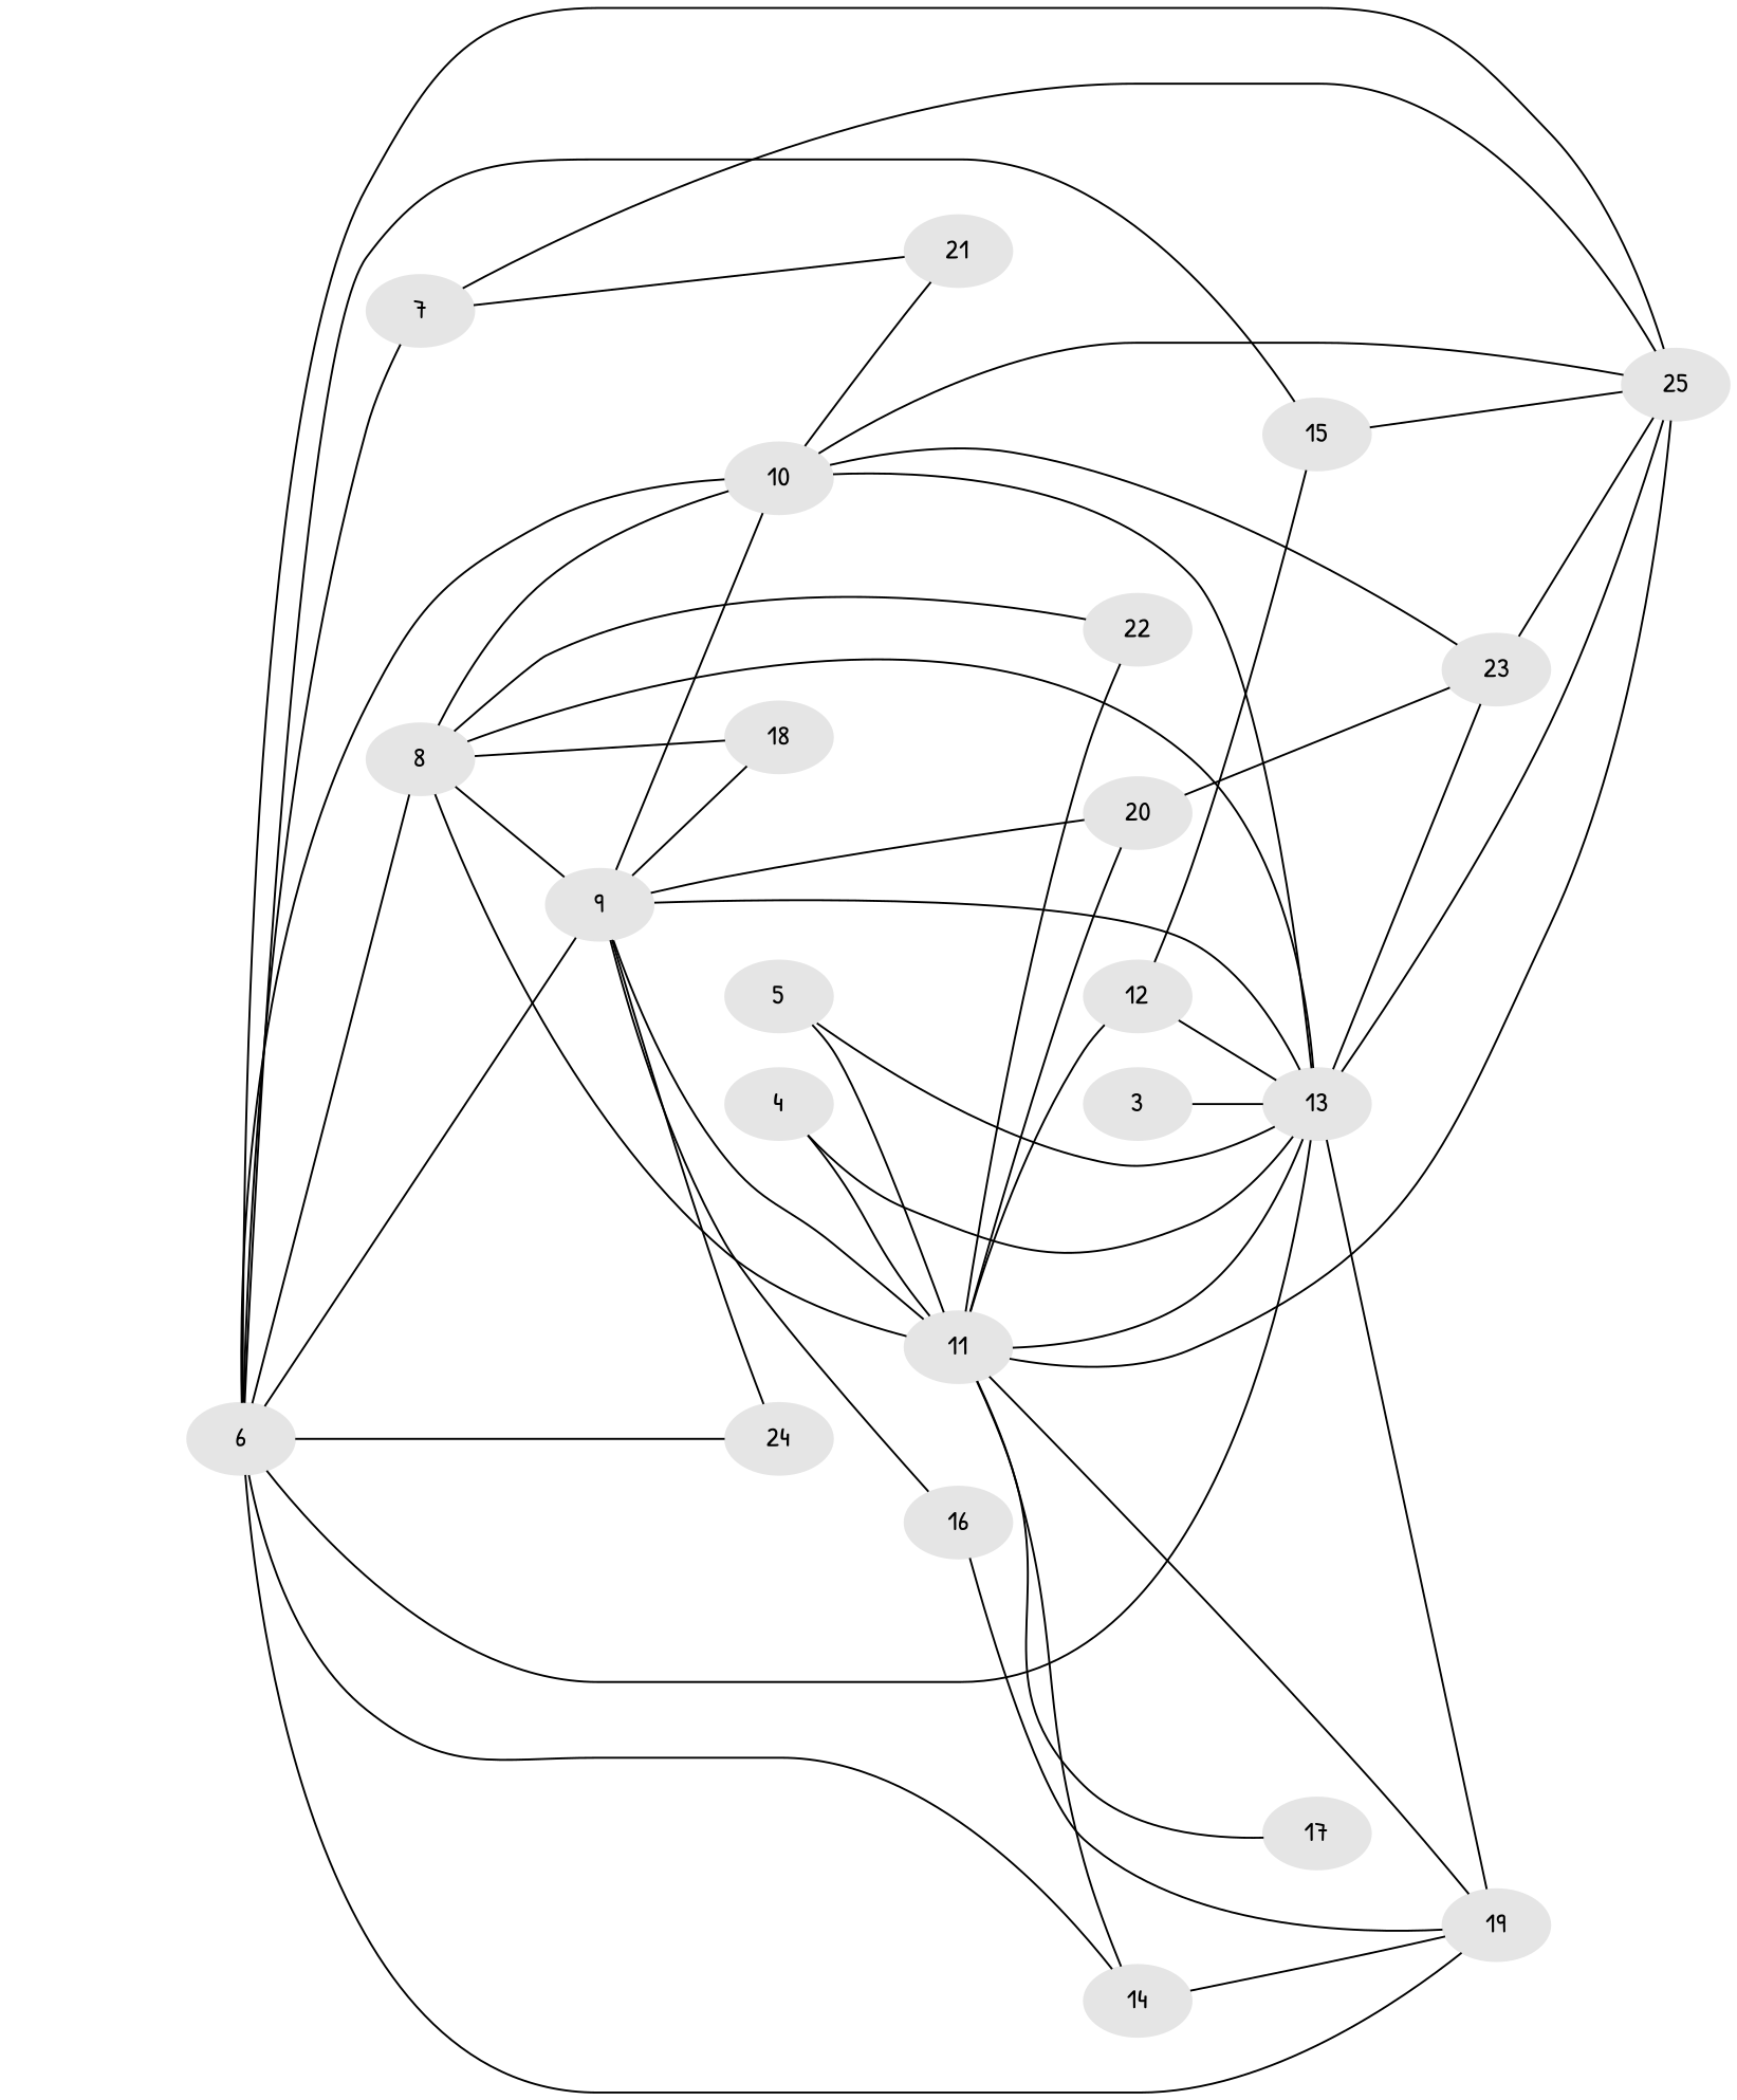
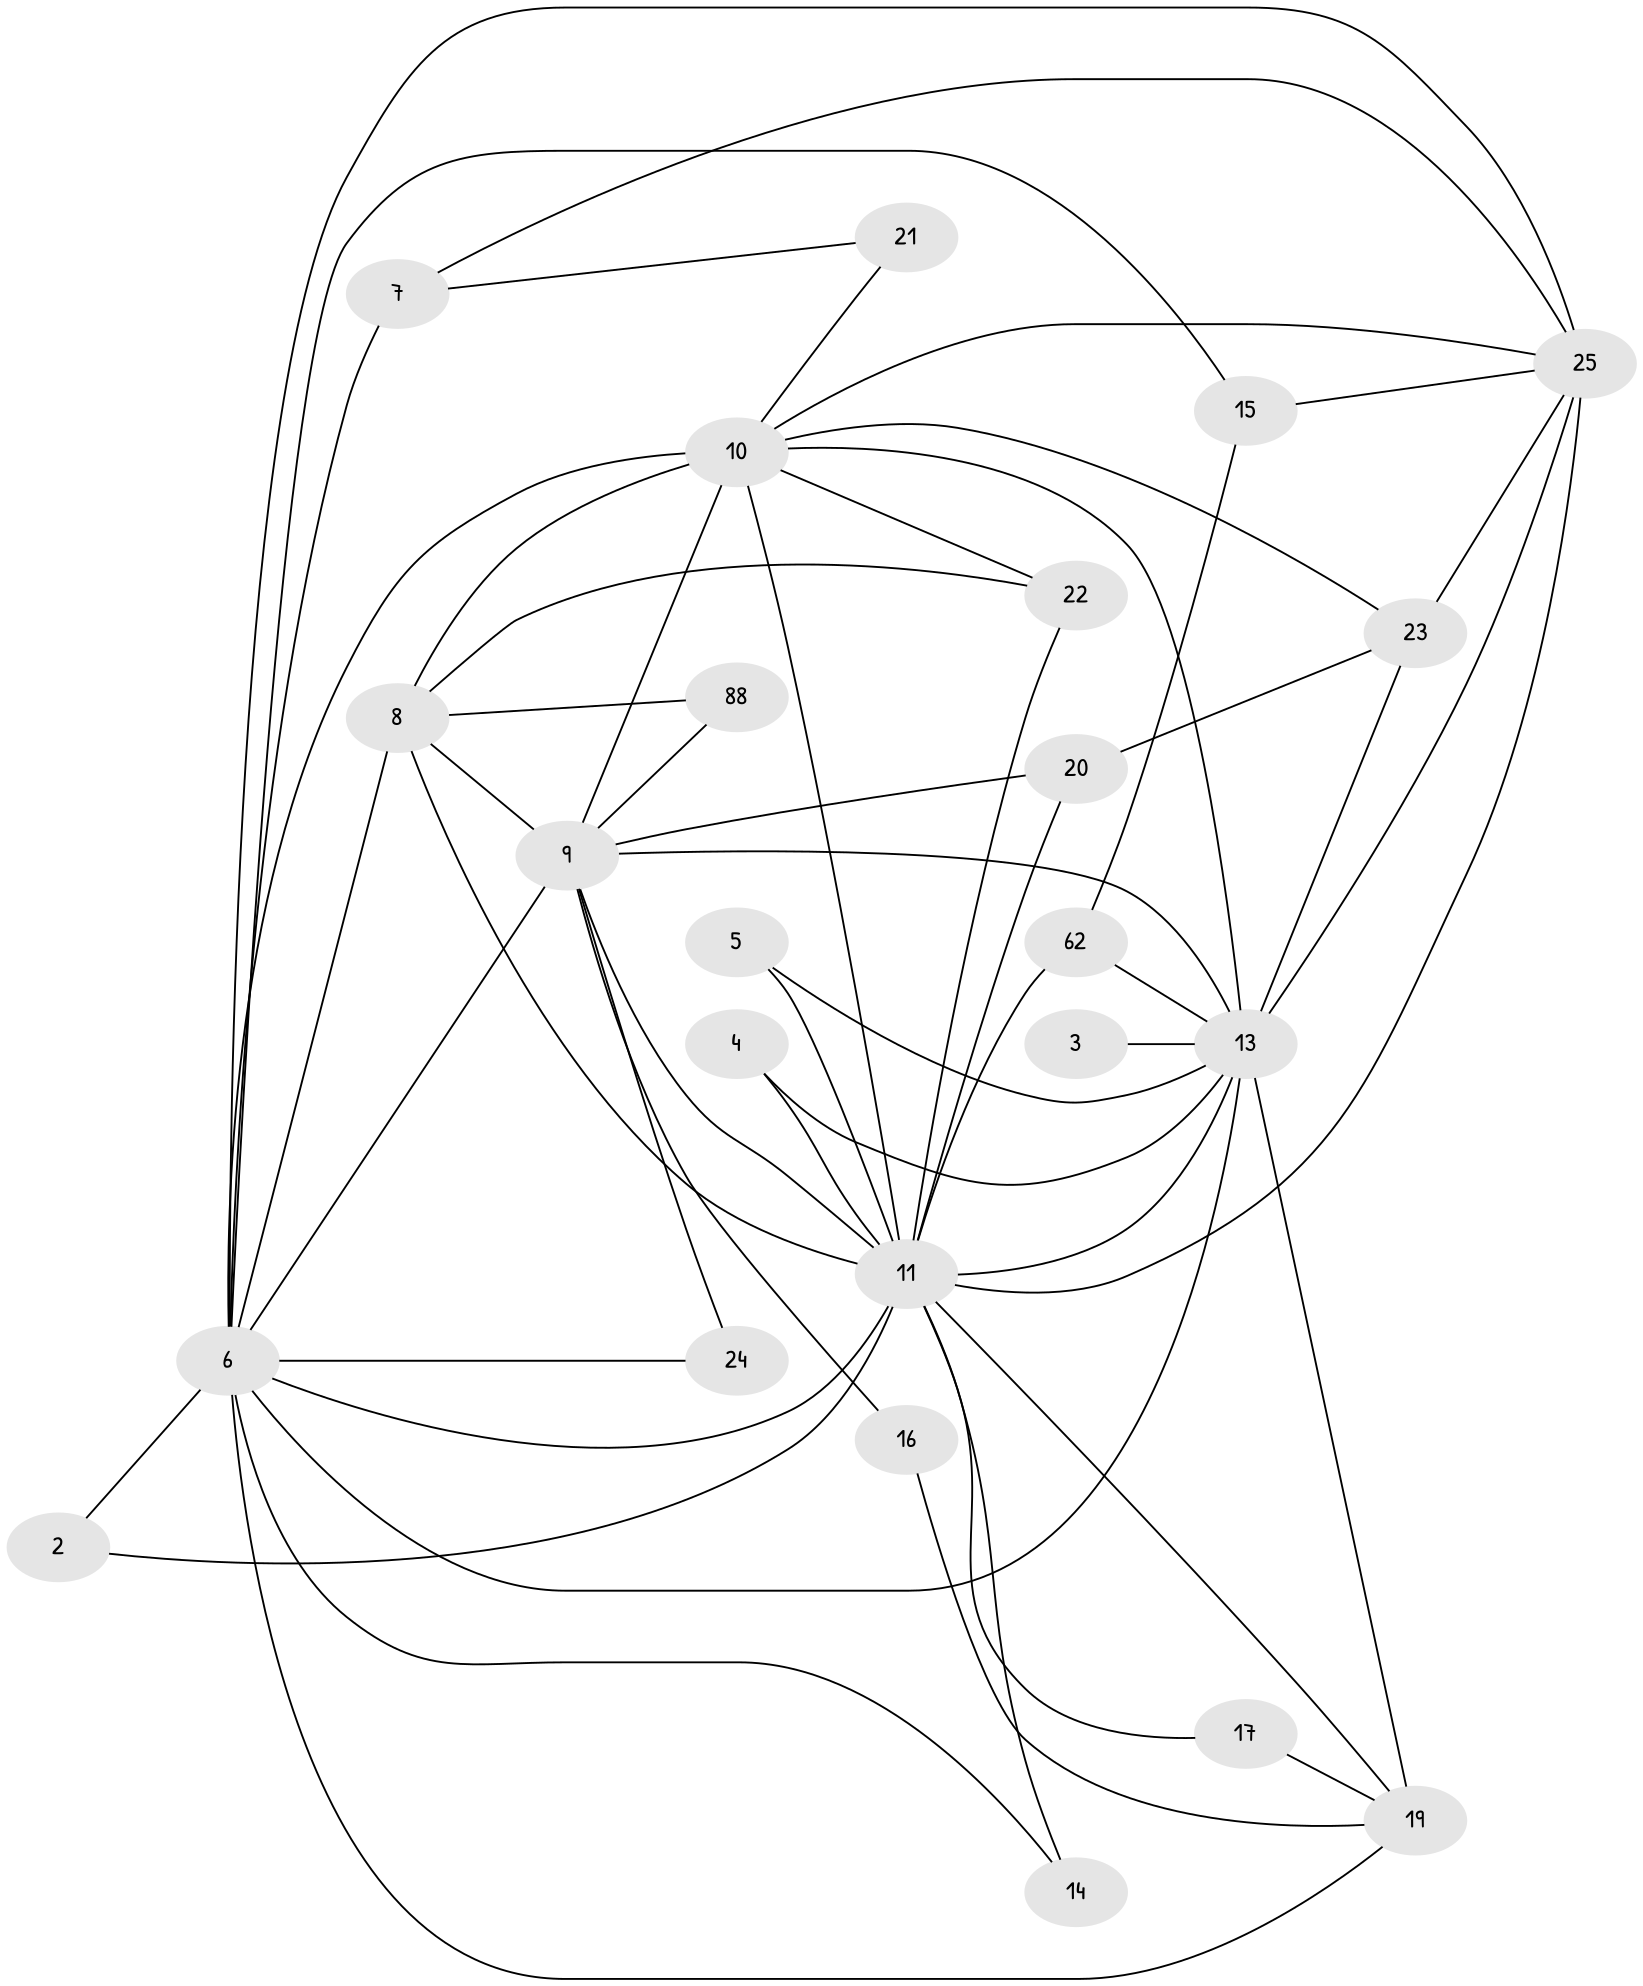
  graph {
    fontname="Patrick Hand"
    rankdir=LR
    node [color=gray90 fontname="Patrick Hand" style=filled]
    edge [fontname="Patrick Hand" weight=1.0]
    7
    25
    21
    8
    9
    11
    13
    10
-   18
+   18 [label=88]
    22
    24
    16
    20
+   2
    6
    14
    15
    19
-   12
+   12 [label=62]
    17
    3
    23
    4
    5
    7 -- 25
    7 -- 21
    8 -- 9
    8 -- 11 [weight=3.0]
-   8 -- 13 [weight=2.0]
    8 -- 10 [weight=3.0]
    8 -- 18
    8 -- 22
    9 -- 11 [weight=2.0]
    9 -- 13 [weight=2.0]
    9 -- 10 [weight=3.0]
    9 -- 18
    9 -- 24
    9 -- 16
    9 -- 20
    11 -- 25
    11 -- 13 [weight=5.0]
    11 -- 22
    11 -- 20
    11 -- 14
    11 -- 19
    11 -- 12
    11 -- 17
    13 -- 25
    13 -- 19
    13 -- 23
    10 -- 25 [weight=2.0]
    10 -- 21
+   10 -- 11 [weight=4.0]
    10 -- 13 [weight=5.0]
+   10 -- 22
    10 -- 23
    16 -- 19
    20 -- 23
+   2 -- 11
+   2 -- 6
    6 -- 7
    6 -- 25
    6 -- 8 [weight=2.0]
    6 -- 9 [weight=2.0]
+   6 -- 11 [weight=4.0]
    6 -- 13 [weight=4.0]
    6 -- 10 [weight=5.0]
    6 -- 24
    6 -- 14
    6 -- 15
    6 -- 19 [weight=2.0]
    15 -- 25
    12 -- 13
    12 -- 15
-   14 -- 19
+   17 -- 19
    3 -- 13
    23 -- 25
    4 -- 11
    4 -- 13
    5 -- 11
    5 -- 13
  }
